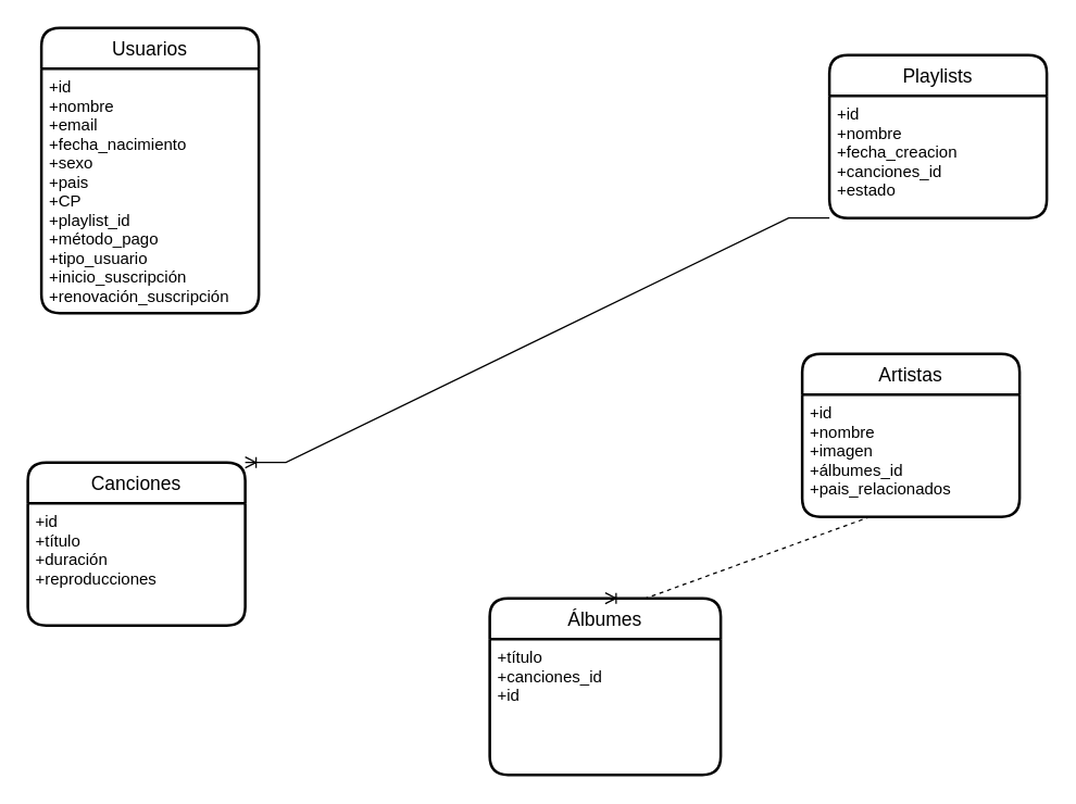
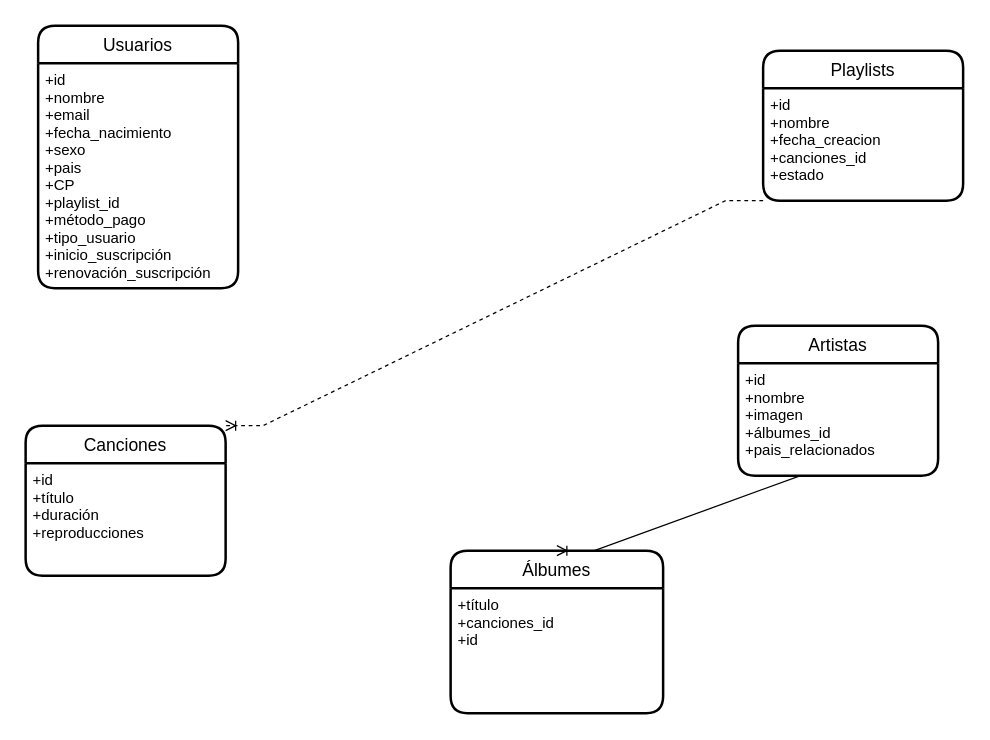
  <mxCell id="0" />
  <mxCell id="1" parent="0" />
  <mxCell id="2" value="Usuarios" style="swimlane;childLayout=stackLayout;horizontal=1;startSize=30;horizontalStack=0;rounded=1;fontSize=14;fontStyle=0;strokeWidth=2;resizeParent=0;resizeLast=1;shadow=0;dashed=0;align=center;" vertex="1" parent="1"><mxGeometry x="30" y="20" width="160" height="210" as="geometry" /></mxCell>
  <mxCell id="3" value="+id&#10;+nombre&#10;+email&#10;+fecha_nacimiento&#10;+sexo&#10;+pais&#10;+CP&#10;+playlist_id&#10;+método_pago&#10;+tipo_usuario&#10;+inicio_suscripción&#10;+renovación_suscripción" style="align=left;strokeColor=none;fillColor=none;spacingLeft=4;fontSize=12;verticalAlign=top;resizable=0;rotatable=0;part=1;" vertex="1" parent="2"><mxGeometry y="30" width="160" height="180" as="geometry" /></mxCell>
  <mxCell id="4" value="Playlists" style="swimlane;childLayout=stackLayout;horizontal=1;startSize=30;horizontalStack=0;rounded=1;fontSize=14;fontStyle=0;strokeWidth=2;resizeParent=0;resizeLast=1;shadow=0;dashed=0;align=center;" vertex="1" parent="1"><mxGeometry x="610" y="40" width="160" height="120" as="geometry" /></mxCell>
  <mxCell id="5" value="+id&#10;+nombre&#10;+fecha_creacion&#10;+canciones_id&#10;+estado" style="align=left;strokeColor=none;fillColor=none;spacingLeft=4;fontSize=12;verticalAlign=top;resizable=0;rotatable=0;part=1;" vertex="1" parent="4"><mxGeometry y="30" width="160" height="90" as="geometry" /></mxCell>
  <mxCell id="6" value="Artistas" style="swimlane;childLayout=stackLayout;horizontal=1;startSize=30;horizontalStack=0;rounded=1;fontSize=14;fontStyle=0;strokeWidth=2;resizeParent=0;resizeLast=1;shadow=0;dashed=0;align=center;" vertex="1" parent="1"><mxGeometry x="590" y="260" width="160" height="120" as="geometry" /></mxCell>
  <mxCell id="7" value="+id&#10;+nombre&#10;+imagen&#10;+álbumes_id&#10;+pais_relacionados" style="align=left;strokeColor=none;fillColor=none;spacingLeft=4;fontSize=12;verticalAlign=top;resizable=0;rotatable=0;part=1;" vertex="1" parent="6"><mxGeometry y="30" width="160" height="90" as="geometry" /></mxCell>
  <mxCell id="8" value="Canciones" style="swimlane;childLayout=stackLayout;horizontal=1;startSize=30;horizontalStack=0;rounded=1;fontSize=14;fontStyle=0;strokeWidth=2;resizeParent=0;resizeLast=1;shadow=0;dashed=0;align=center;" vertex="1" parent="1"><mxGeometry x="20" y="340" width="160" height="120" as="geometry" /></mxCell>
  <mxCell id="9" value="+id&#10;+título&#10;+duración&#10;+reproducciones&#10;" style="align=left;strokeColor=none;fillColor=none;spacingLeft=4;fontSize=12;verticalAlign=top;resizable=0;rotatable=0;part=1;" vertex="1" parent="8"><mxGeometry y="30" width="160" height="90" as="geometry" /></mxCell>
  <mxCell id="10" value="Álbumes" style="swimlane;childLayout=stackLayout;horizontal=1;startSize=30;horizontalStack=0;rounded=1;fontSize=14;fontStyle=0;strokeWidth=2;resizeParent=0;resizeLast=1;shadow=0;dashed=0;align=center;" vertex="1" parent="1"><mxGeometry x="360" y="440" width="170" height="130" as="geometry" /></mxCell>
  <mxCell id="11" value="+título&#10;+canciones_id&#10;+id" style="align=left;strokeColor=none;fillColor=none;spacingLeft=4;fontSize=12;verticalAlign=top;resizable=0;rotatable=0;part=1;" vertex="1" parent="10"><mxGeometry y="30" width="170" height="100" as="geometry" /></mxCell>
- <mxCell id="12" value="" style="edgeStyle=entityRelationEdgeStyle;fontSize=12;html=1;endArrow=ERoneToMany;rounded=0;exitX=0;exitY=1;exitDx=0;exitDy=0;entryX=1;entryY=0;entryDx=0;entryDy=0;" edge="1" parent="1" source="5" target="8"><mxGeometry width="100" height="100" relative="1" as="geometry"><mxPoint x="340" y="290" as="sourcePoint" /><mxPoint x="440" y="190" as="targetPoint" /></mxGeometry></mxCell>
- <mxCell id="13" value="" style="edgeStyle=entityRelationEdgeStyle;fontSize=12;html=1;endArrow=ERoneToMany;rounded=0;exitX=0.5;exitY=1;exitDx=0;exitDy=0;entryX=0.5;entryY=0;entryDx=0;entryDy=0;dashed=1;" edge="1" parent="1" source="7" target="10"><mxGeometry width="100" height="100" relative="1" as="geometry"><mxPoint x="340" y="290" as="sourcePoint" /><mxPoint x="440" y="190" as="targetPoint" /></mxGeometry></mxCell>
+ <mxCell id="12" value="" style="edgeStyle=entityRelationEdgeStyle;fontSize=12;html=1;endArrow=ERoneToMany;rounded=0;exitX=0;exitY=1;exitDx=0;exitDy=0;entryX=1;entryY=0;entryDx=0;entryDy=0;dashed=1;" edge="1" parent="1" source="5" target="8"><mxGeometry width="100" height="100" relative="1" as="geometry"><mxPoint x="340" y="290" as="sourcePoint" /><mxPoint x="440" y="190" as="targetPoint" /></mxGeometry></mxCell>
+ <mxCell id="13" value="" style="edgeStyle=entityRelationEdgeStyle;fontSize=12;html=1;endArrow=ERoneToMany;rounded=0;exitX=0.5;exitY=1;exitDx=0;exitDy=0;entryX=0.5;entryY=0;entryDx=0;entryDy=0;" edge="1" parent="1" source="7" target="10"><mxGeometry width="100" height="100" relative="1" as="geometry"><mxPoint x="340" y="290" as="sourcePoint" /><mxPoint x="440" y="190" as="targetPoint" /></mxGeometry></mxCell>
